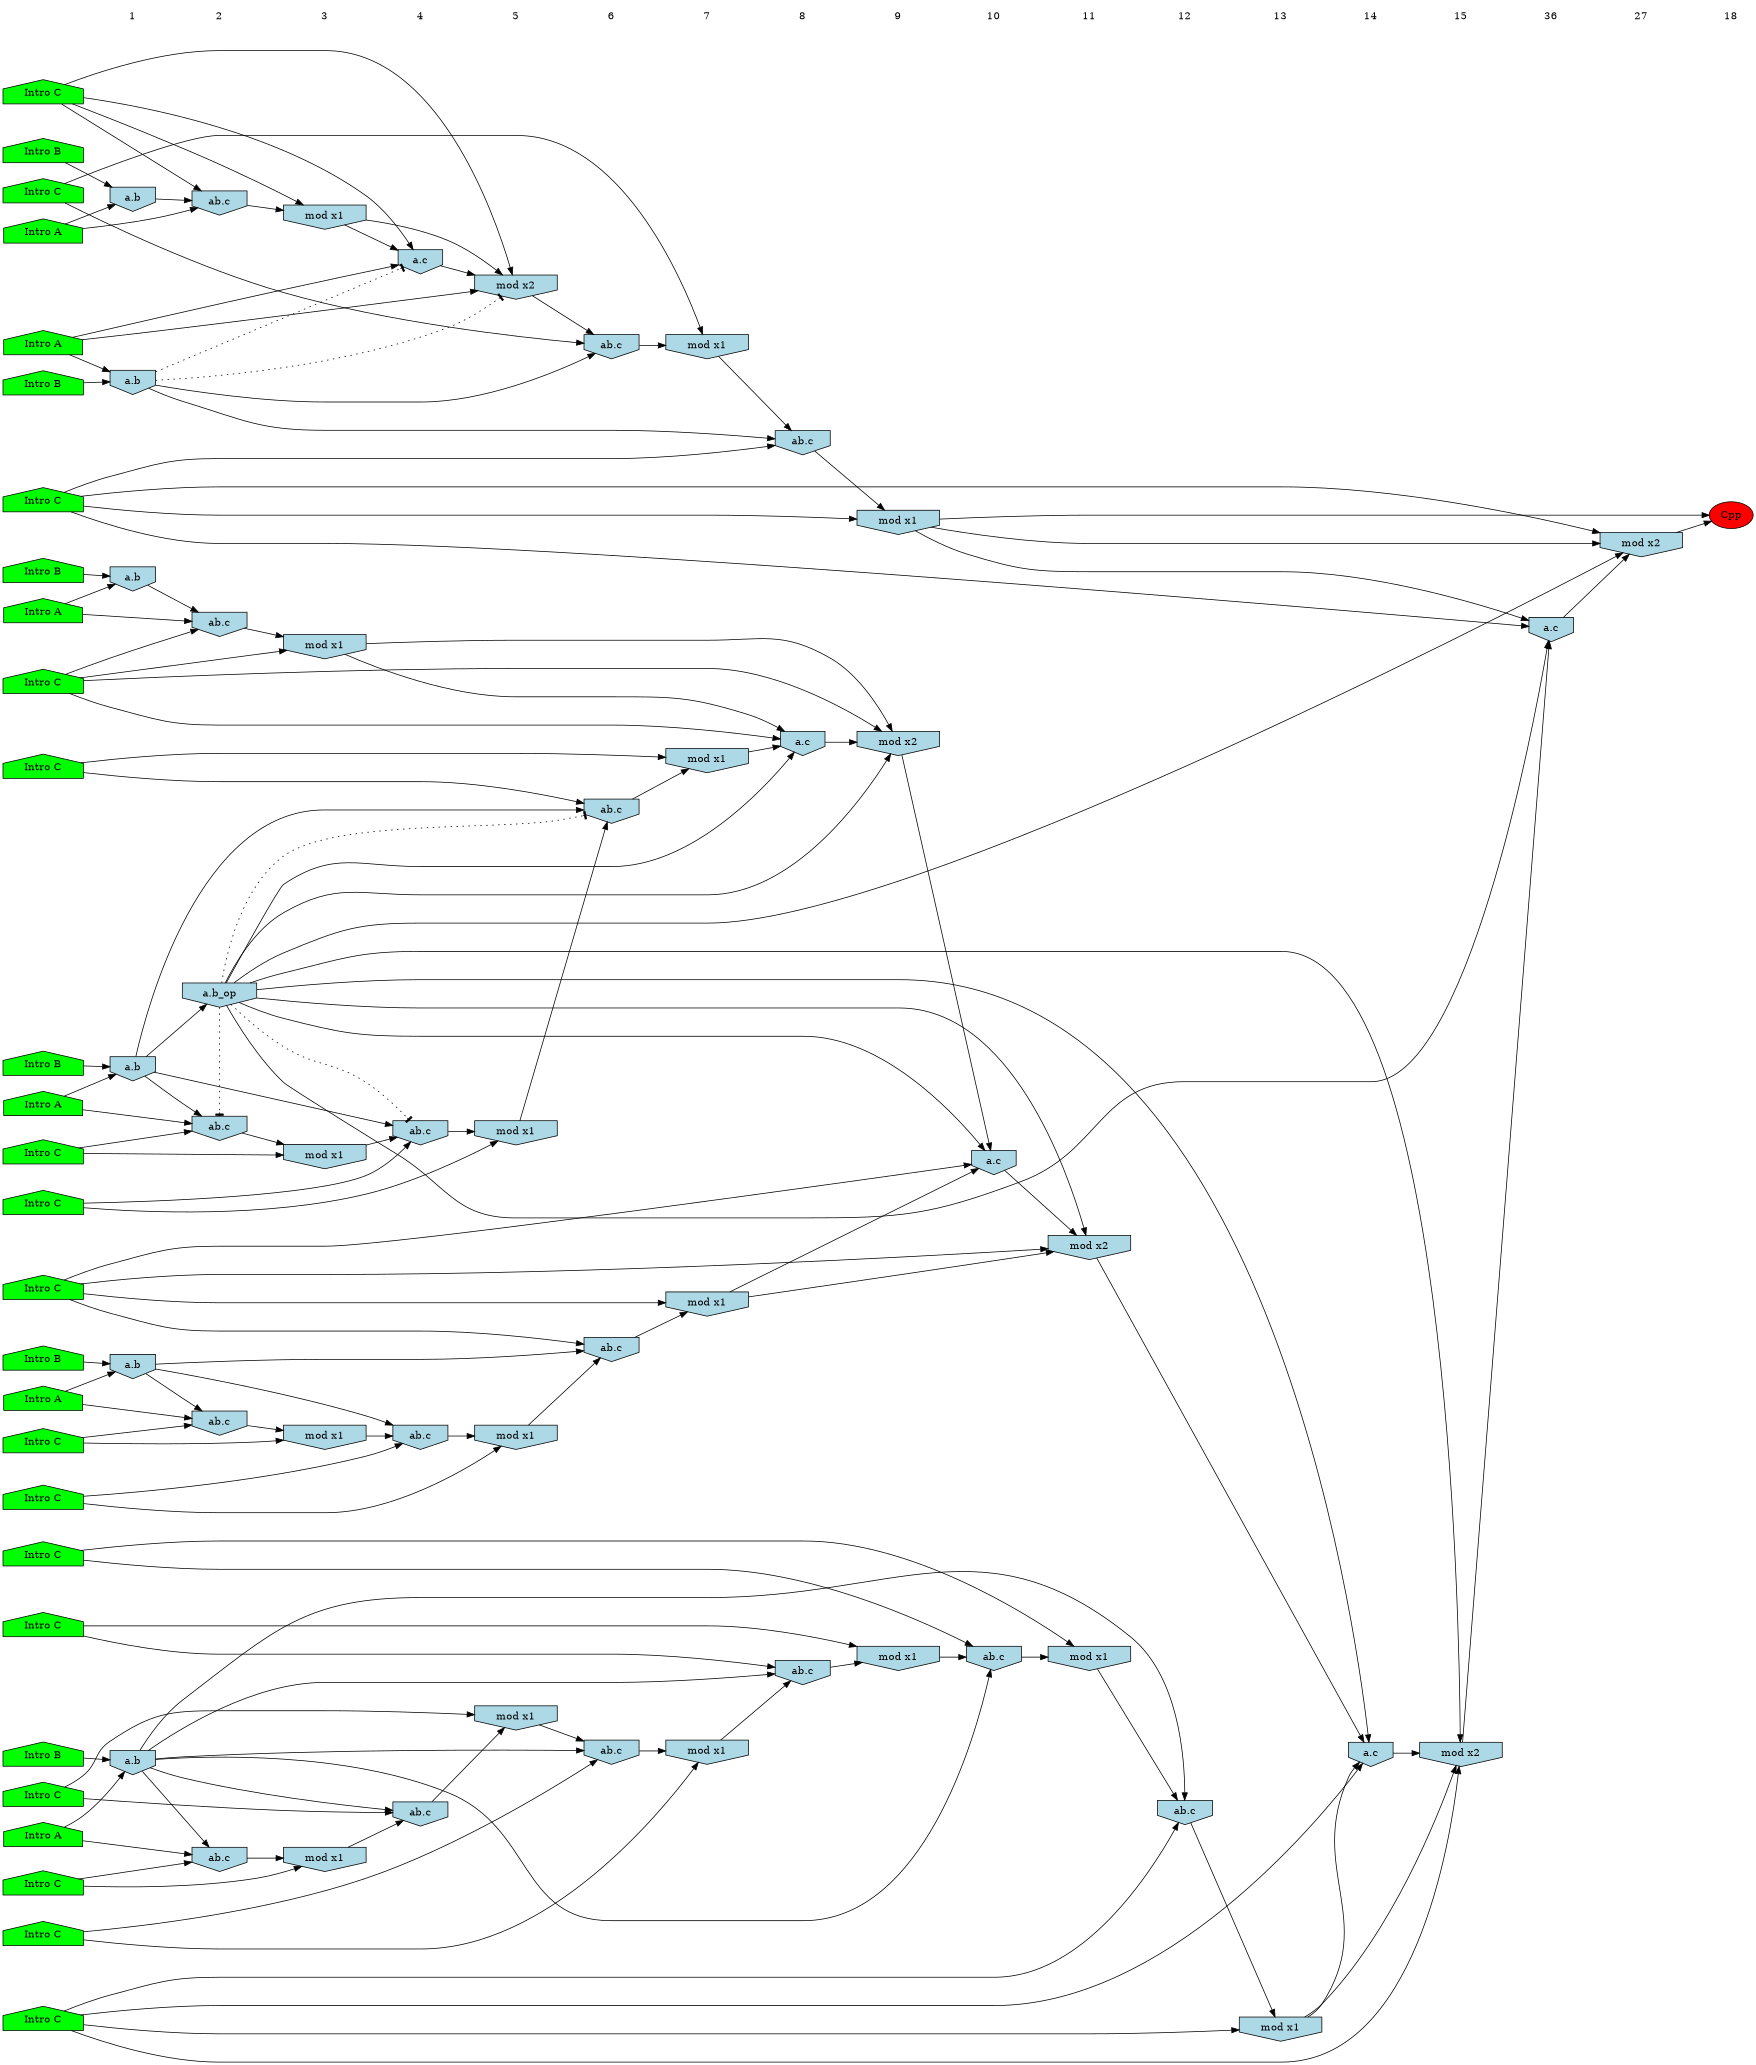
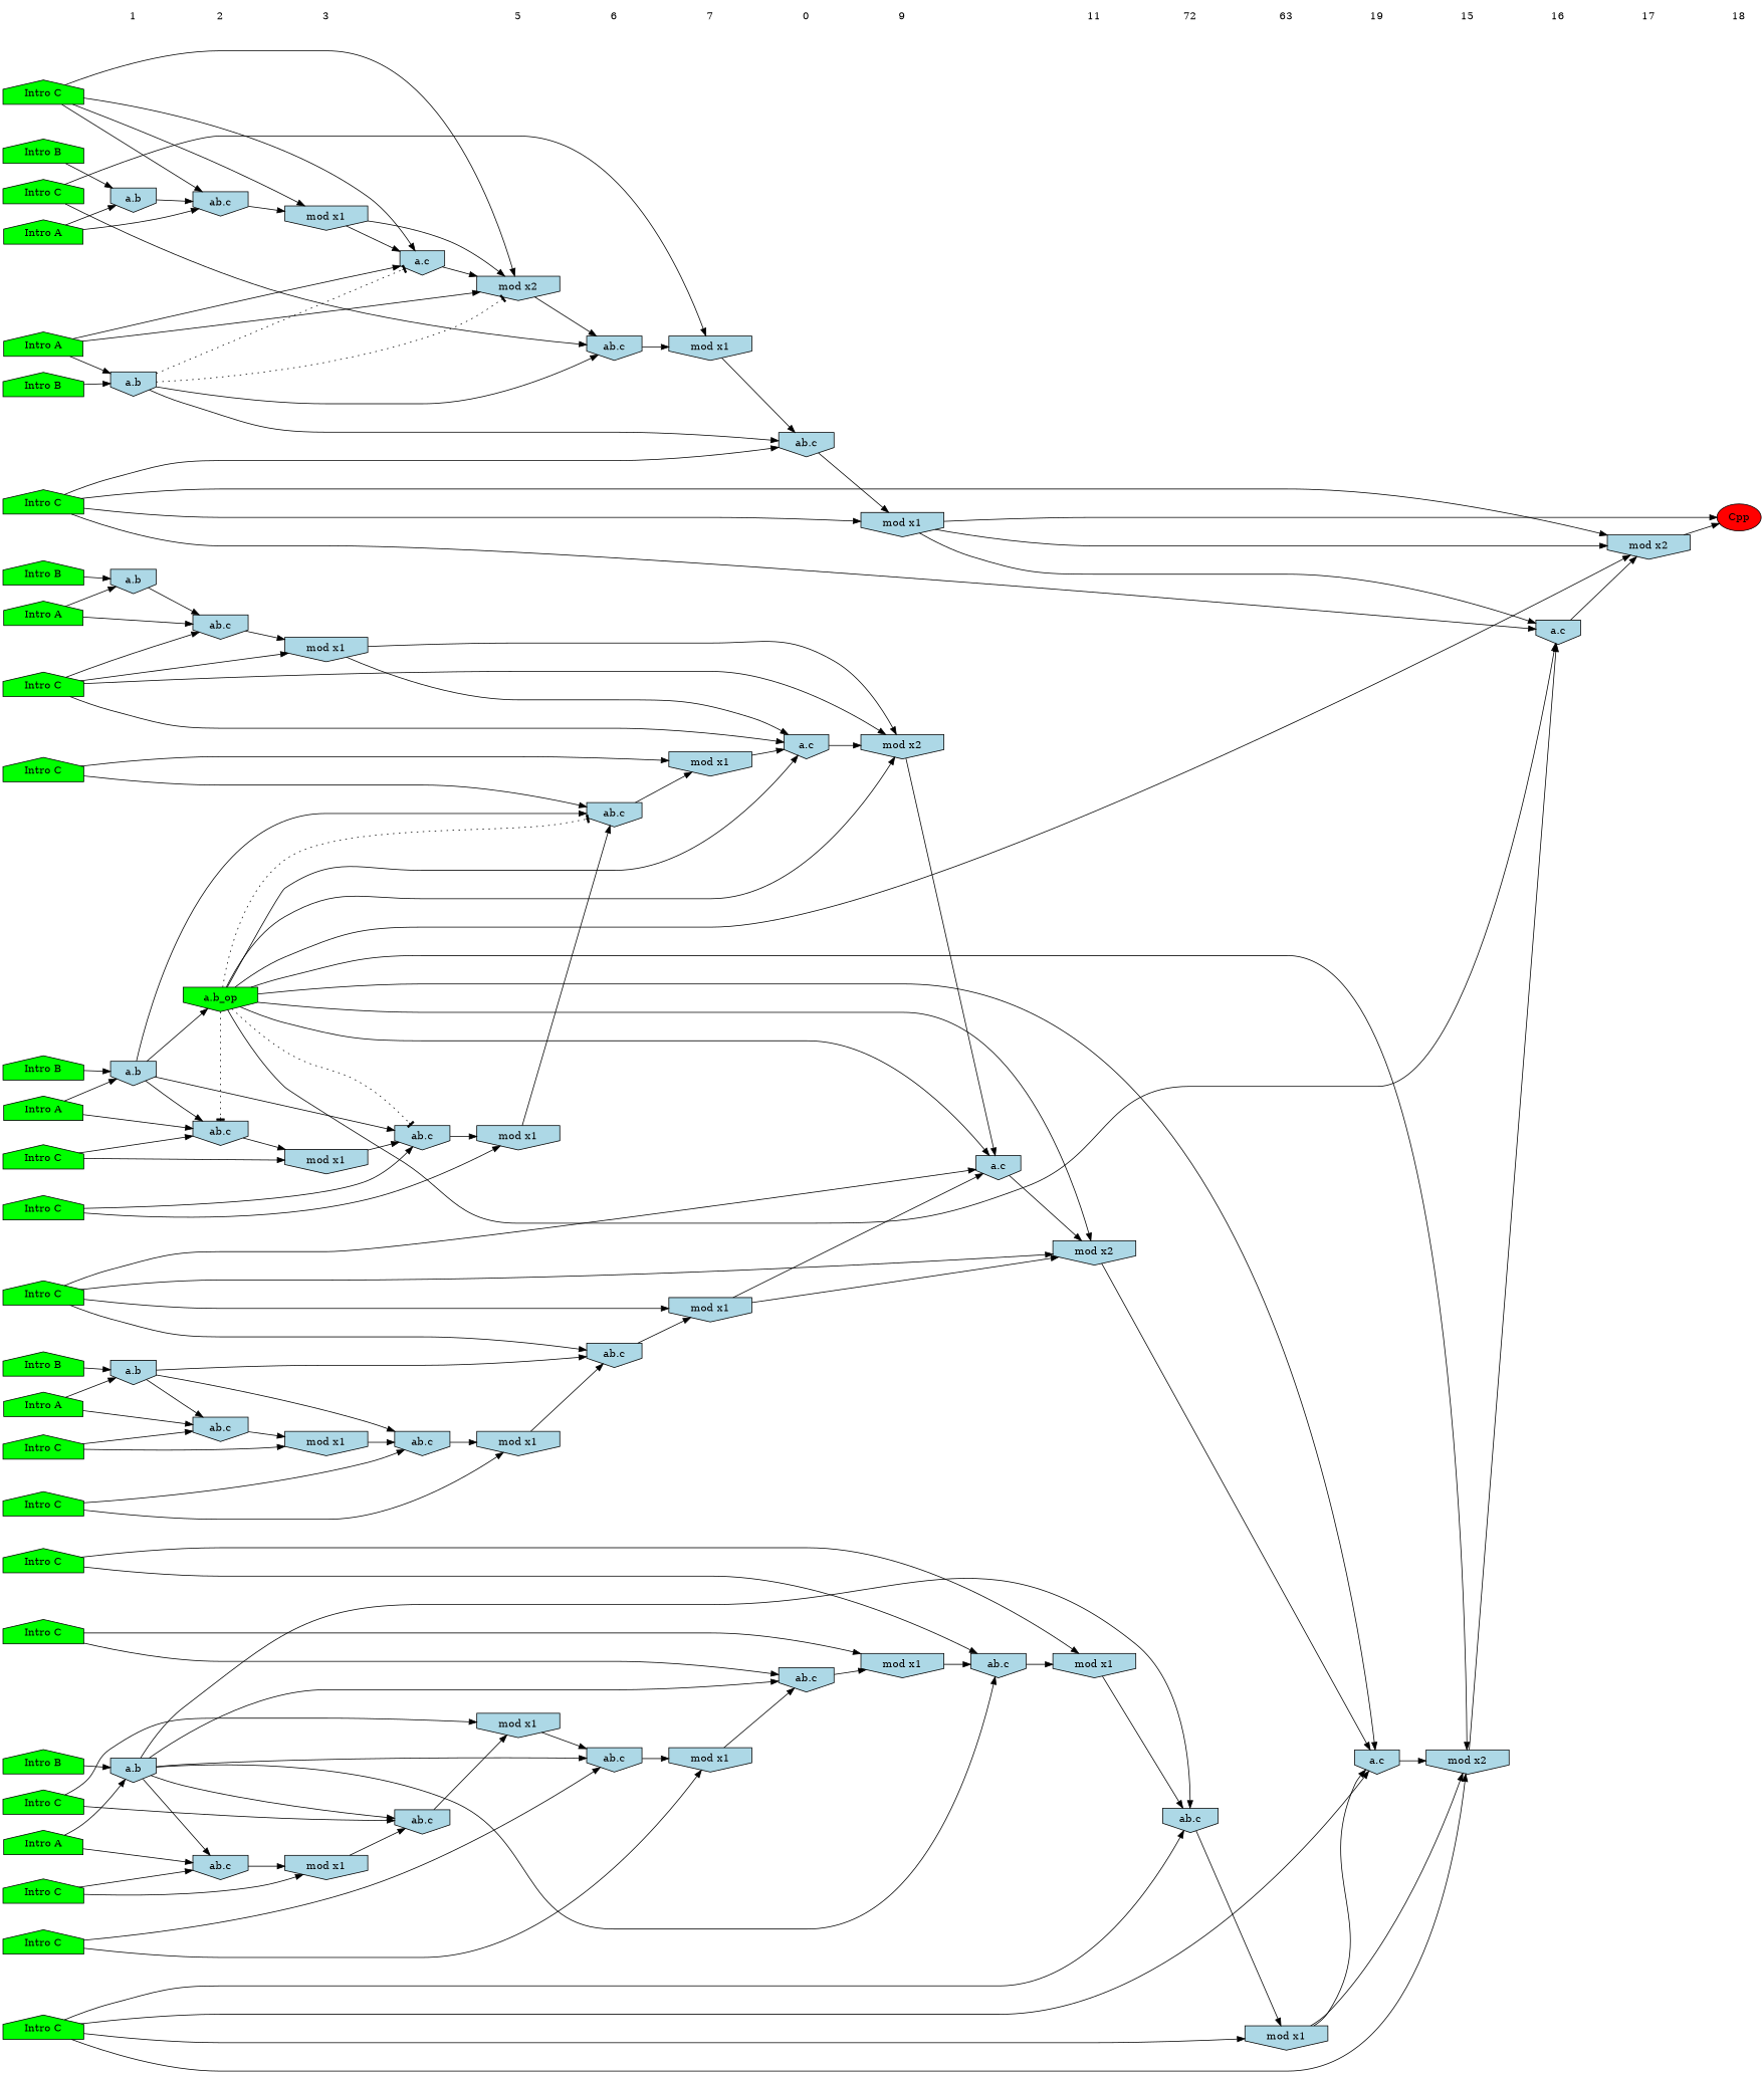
  digraph {
    rankdir=LR
    ranksep=.5
    node [fillcolor=lightblue shape=invhouse style=filled]
    n1 [fillcolor=green label="Intro A" shape=house]
    n2 [fillcolor=green label="Intro B" shape=house]
    n3 [fillcolor=green label="Intro B" shape=house]
    n4 [fillcolor=green label="Intro A" shape=house]
    n5 [fillcolor=green label="Intro B" shape=house]
    n6 [fillcolor=green label="Intro A" shape=house]
    n7 [fillcolor=green label="Intro B" shape=house]
    n8 [fillcolor=green label="Intro A" shape=house]
    n9 [fillcolor=green label="Intro B" shape=house]
    n10 [fillcolor=green label="Intro A" shape=house]
    n11 [fillcolor=green label="Intro A" shape=house]
    n12 [fillcolor=green label="Intro B" shape=house]
    n13 [fillcolor=green label="Intro C" shape=house]
    n14 [fillcolor=green label="Intro C" shape=house]
    n15 [fillcolor=green label="Intro C" shape=house]
    n16 [fillcolor=green label="Intro C" shape=house]
    n17 [fillcolor=green label="Intro C" shape=house]
    n18 [fillcolor=green label="Intro C" shape=house]
    n19 [fillcolor=green label="Intro C" shape=house]
    n20 [fillcolor=green label="Intro C" shape=house]
    n21 [fillcolor=green label="Intro C" shape=house]
    n22 [fillcolor=green label="Intro C" shape=house]
    n23 [fillcolor=green label="Intro C" shape=house]
    n24 [fillcolor=green label="Intro C" shape=house]
    n25 [fillcolor=green label="Intro C" shape=house]
    n26 [fillcolor=green label="Intro C" shape=house]
    n27 [fillcolor=green label="Intro C" shape=house]
    n28 [fillcolor=green label="Intro C" shape=house]
    1 [shape=plaintext fillcolor="" style=""]
    n30 [label="a.b"]
    n31 [label="a.b"]
    n32 [label="a.b"]
    n33 [label="a.b"]
    n34 [label="a.b"]
    n35 [label="a.b"]
    2 [shape=plaintext fillcolor="" style=""]
    n37 [label="ab.c"]
    n38 [label="ab.c"]
    n39 [label="ab.c"]
    n40 [label="ab.c"]
-   n41 [label="a.b_op"]
+   n41 [fillcolor=green label="a.b_op"]
    n42 [label="ab.c"]
    3 [shape=plaintext fillcolor="" style=""]
    n44 [label="mod x1"]
    n45 [label="mod x1"]
    n46 [label="mod x1"]
    n47 [label="mod x1"]
    n48 [label="mod x1"]
-   4 [shape=plaintext fillcolor="" style=""]
    n50 [label="a.c"]
    n51 [label="ab.c"]
    n52 [label="ab.c"]
    n53 [label="ab.c"]
    5 [shape=plaintext fillcolor="" style=""]
    n55 [label="mod x2"]
    n56 [label="mod x1"]
    n57 [label="mod x1"]
    n58 [label="mod x1"]
    6 [shape=plaintext fillcolor="" style=""]
    n60 [label="ab.c"]
    n61 [label="ab.c"]
    n62 [label="ab.c"]
    n63 [label="ab.c"]
    7 [shape=plaintext fillcolor="" style=""]
    n65 [label="mod x1"]
    n66 [label="mod x1"]
    n67 [label="mod x1"]
    n68 [label="mod x1"]
-   8 [shape=plaintext fillcolor="" style=""]
+   8 [shape=plaintext label=0 fillcolor="" style=""]
    n70 [label="ab.c"]
    n71 [label="a.c"]
    n72 [label="ab.c"]
    9 [shape=plaintext fillcolor="" style=""]
    n74 [label="mod x1"]
    n75 [label="mod x1"]
    n76 [label="mod x2"]
-   10 [shape=plaintext fillcolor="" style=""]
    n78 [label="ab.c"]
    n79 [label="a.c"]
    11 [shape=plaintext fillcolor="" style=""]
    n81 [label="mod x1"]
    n82 [label="mod x2"]
-   12 [shape=plaintext fillcolor="" style=""]
+   12 [shape=plaintext label=72 fillcolor="" style=""]
    n84 [label="ab.c"]
-   13 [shape=plaintext fillcolor="" style=""]
+   13 [shape=plaintext label=63 fillcolor="" style=""]
    n86 [label="mod x1"]
-   14 [shape=plaintext fillcolor="" style=""]
+   14 [shape=plaintext label=19 fillcolor="" style=""]
    n88 [label="a.c"]
    15 [shape=plaintext fillcolor="" style=""]
    n90 [label="mod x2"]
-   16 [shape=plaintext label=36 fillcolor="" style=""]
+   16 [shape=plaintext fillcolor="" style=""]
    n92 [label="a.c"]
-   17 [shape=plaintext label=27 fillcolor="" style=""]
+   17 [shape=plaintext fillcolor="" style=""]
    n94 [label="mod x2"]
    18 [shape=plaintext fillcolor="" style=""]
    n96 [fillcolor=red label=Cpp shape=""]
    subgraph sub_1 {
      rank=same
      n1
      n2
      n3
      n4
      n5
      n6
      n7
      n8
      n9
      n10
      n11
      n12
      n13
      n14
      n15
      n16
      n17
      n18
      n19
      n20
      n21
      n22
      n23
      n24
      n25
      n26
      n27
      n28
    }
    subgraph sub_2 {
      rank=same
      1
      n30
      n31
      n32
      n33
      n34
      n35
    }
    subgraph sub_3 {
      rank=same
      2
      n37
      n38
      n39
      n40
      n41
      n42
    }
    subgraph sub_4 {
      rank=same
      3
      n44
      n45
      n46
      n47
      n48
    }
    subgraph sub_5 {
      rank=same
-     4
      n50
      n51
      n52
      n53
    }
    subgraph sub_6 {
      rank=same
      5
      n55
      n56
      n57
      n58
    }
    subgraph sub_7 {
      rank=same
      6
      n60
      n61
      n62
      n63
    }
    subgraph sub_8 {
      rank=same
      7
      n65
      n66
      n67
      n68
    }
    subgraph sub_9 {
      rank=same
      8
      n70
      n71
      n72
    }
    subgraph sub_10 {
      rank=same
      9
      n74
      n75
      n76
    }
    subgraph sub_11 {
      rank=same
-     10
      n78
      n79
    }
    subgraph sub_12 {
      rank=same
      11
      n81
      n82
    }
    subgraph sub_13 {
      rank=same
      12
      n84
    }
    subgraph sub_14 {
      rank=same
      13
      n86
    }
    subgraph sub_15 {
      rank=same
      14
      n88
    }
    subgraph sub_16 {
      rank=same
      15
      n90
    }
    subgraph sub_17 {
      rank=same
      16
      n92
    }
    subgraph sub_18 {
      rank=same
      17
      n94
    }
    subgraph sub_19 {
      rank=same
      18
      n96
    }
    n1 -> n35
    n1 -> n50
    n1 -> n55
    n2 -> n33
    n3 -> n32
    n4 -> n31
    n4 -> n39
    n5 -> n30
    n6 -> n32
    n6 -> n38
    n7 -> n35
    n8 -> n33
    n8 -> n40
    n9 -> n31
    n10 -> n34
    n10 -> n42
    n11 -> n30
    n11 -> n37
    n12 -> n34
    n13 -> n38
    n13 -> n45
    n14 -> n42
    n14 -> n47
    n14 -> n71
    n14 -> n76
    n15 -> n51
    n15 -> n56
    n16 -> n61
    n16 -> n66
    n17 -> n63
    n17 -> n68
    n17 -> n79
    n17 -> n82
    n18 -> n37
    n18 -> n44
    n18 -> n50
    n18 -> n55
    n19 -> n70
    n19 -> n74
    n19 -> n92
    n19 -> n94
    n20 -> n52
    n20 -> n58
    n21 -> n62
    n21 -> n67
    n22 -> n72
    n22 -> n75
    n23 -> n60
    n23 -> n65
    n24 -> n53
    n24 -> n57
    n25 -> n78
    n25 -> n81
    n26 -> n39
    n26 -> n46
    n27 -> n40
    n27 -> n48
    n28 -> n84
    n28 -> n86
    n28 -> n88
    n28 -> n90
    1 -> 2 [style=invis]
    n30 -> n37
    n31 -> n39
    n31 -> n53
    n31 -> n62
    n31 -> n72
    n31 -> n78
    n31 -> n84
    n32 -> n38
    n32 -> n41
    n32 -> n51
    n32 -> n60
    n33 -> n40
    n33 -> n52
    n33 -> n63
    n34 -> n42
    n35 -> n50 [arrowhead=tee style=dotted]
    n35 -> n55 [arrowhead=tee style=dotted]
    n35 -> n61
    n35 -> n70
    2 -> 3 [style=invis]
    n37 -> n44
    n38 -> n45
    n39 -> n46
    n40 -> n48
    n41 -> n38 [arrowhead=tee style=dotted]
    n41 -> n51 [arrowhead=tee style=dotted]
    n41 -> n60 [arrowhead=tee style=dotted]
    n41 -> n71
    n41 -> n76
    n41 -> n79
    n41 -> n82
    n41 -> n88
    n41 -> n90
    n41 -> n92
    n41 -> n94
    n42 -> n47
-   3 -> 4 [style=invis]
    n44 -> n50
    n44 -> n55
    n45 -> n51
    n46 -> n53
    n47 -> n71
    n47 -> n76
    n48 -> n52
-   4 -> 5 [style=invis]
    n50 -> n55
    n51 -> n56
    n52 -> n58
    n53 -> n57
    5 -> 6 [style=invis]
    n55 -> n61
    n56 -> n60
    n57 -> n62
    n58 -> n63
    6 -> 7 [style=invis]
    n60 -> n65
    n61 -> n66
    n62 -> n67
    n63 -> n68
    7 -> 8 [style=invis]
    n65 -> n71
    n66 -> n70
    n67 -> n72
    n68 -> n79
    n68 -> n82
    8 -> 9 [style=invis]
    n70 -> n74
    n71 -> n76
    n72 -> n75
-   9 -> 10 [style=invis]
    n74 -> n92
    n74 -> n94
    n74 -> n96
    n75 -> n78
    n76 -> n79
-   10 -> 11 [style=invis]
    n78 -> n81
    n79 -> n82
    11 -> 12 [style=invis]
    n81 -> n84
    n82 -> n88
    12 -> 13 [style=invis]
    n84 -> n86
    13 -> 14 [style=invis]
    n86 -> n88
    n86 -> n90
    14 -> 15 [style=invis]
    n88 -> n90
    15 -> 16 [style=invis]
    n90 -> n92
    16 -> 17 [style=invis]
    n92 -> n94
    17 -> 18 [style=invis]
    n94 -> n96
  }
